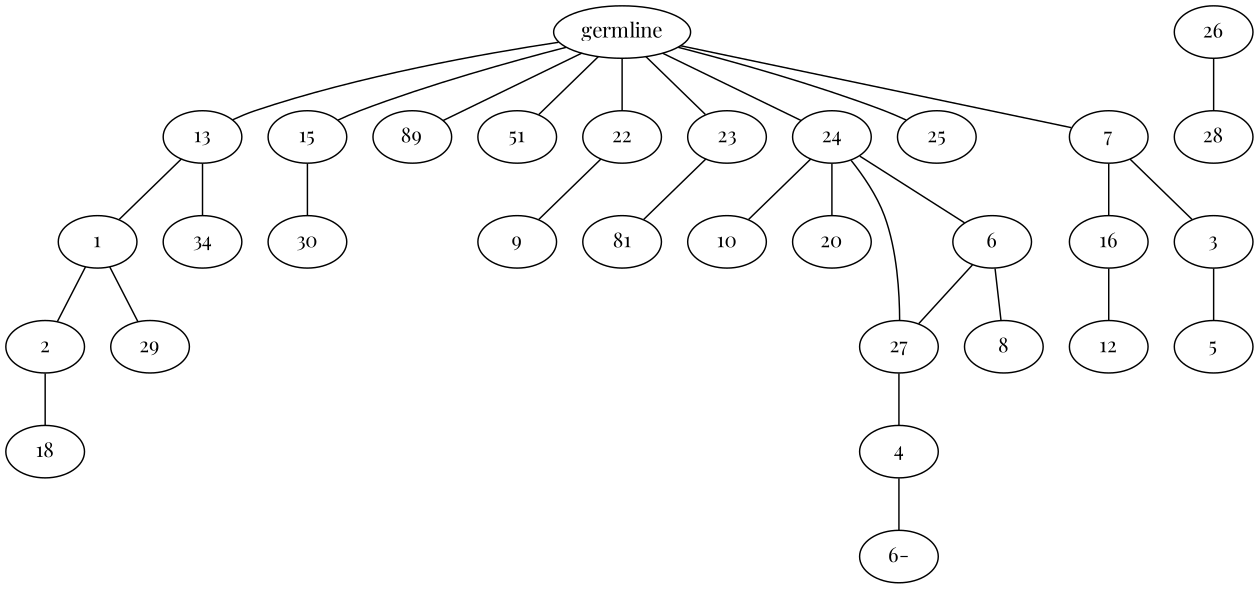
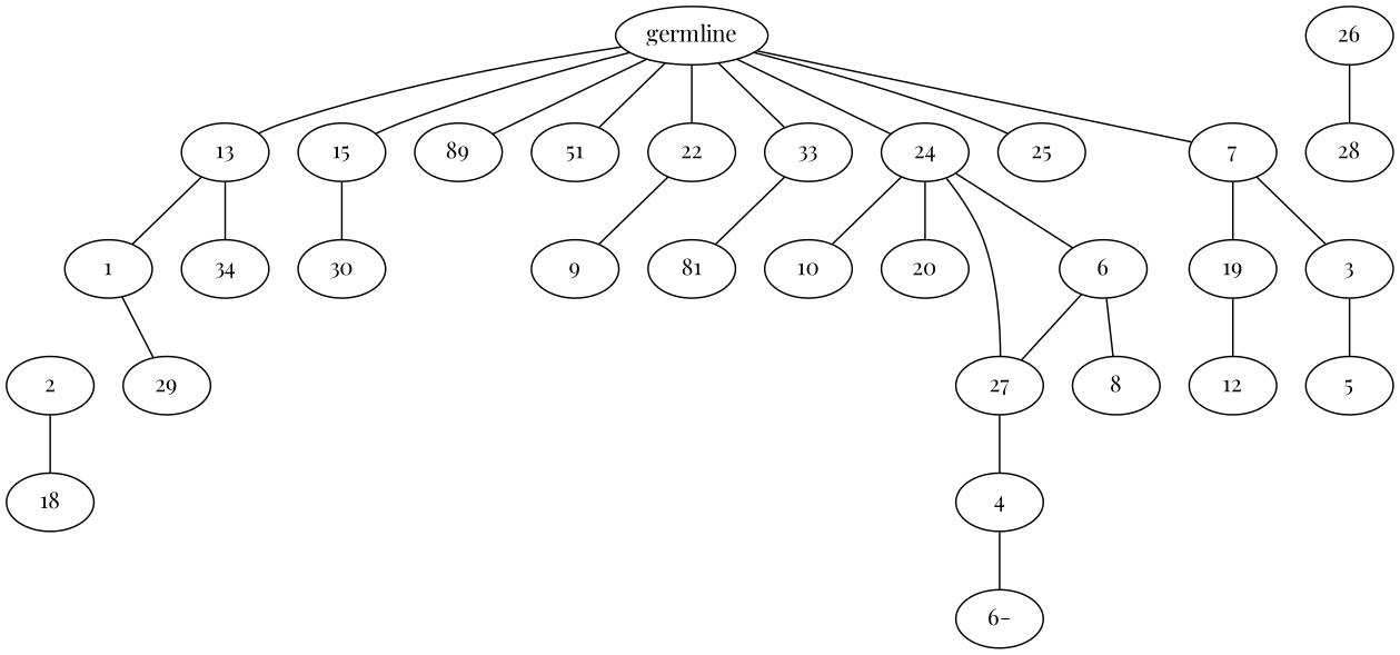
  graph {
    fontname="Playfair Display"
    node [fontname="Playfair Display"]
    edge [fontname="Playfair Display"]
    n1 [label=germline]
    n2 [label=13]
    n3 [label=15]
    n4 [label=89]
    n5 [label=51]
    n6 [label=22]
-   n7 [label=23]
+   n7 [label=33]
    n8 [label=24]
    n9 [label=25]
    n10 [label=7]
    n11 [label=1]
    n12 [label=34]
    n13 [label=30]
    n14 [label=9]
    n15 [label=81]
    n16 [label=10]
    n17 [label=20]
    n18 [label=6]
    n19 [label=27]
-   n20 [label=16]
+   n20 [label=19]
    n21 [label=3]
    n22 [label=2]
    n23 [label=29]
    n24 [label=18]
    n25 [label=26]
    n26 [label=28]
    n27 [label=8]
    n28 [label=4]
    n29 [label="6-"]
    n30 [label=12]
    n31 [label=5]
    n1 -- n2
    n1 -- n3
    n1 -- n4
    n1 -- n5
    n1 -- n6
    n1 -- n7
    n1 -- n8
    n1 -- n9
    n1 -- n10
    n2 -- n11
    n2 -- n12
    n3 -- n13
    n6 -- n14
    n7 -- n15
    n8 -- n16
    n8 -- n17
    n8 -- n18
    n8 -- n19
    n10 -- n20
    n10 -- n21
-   n11 -- n22
    n11 -- n23
    n18 -- n19
    n18 -- n27
    n19 -- n28
    n20 -- n30
    n21 -- n31
    n22 -- n24
    n25 -- n26
    n28 -- n29
  }
